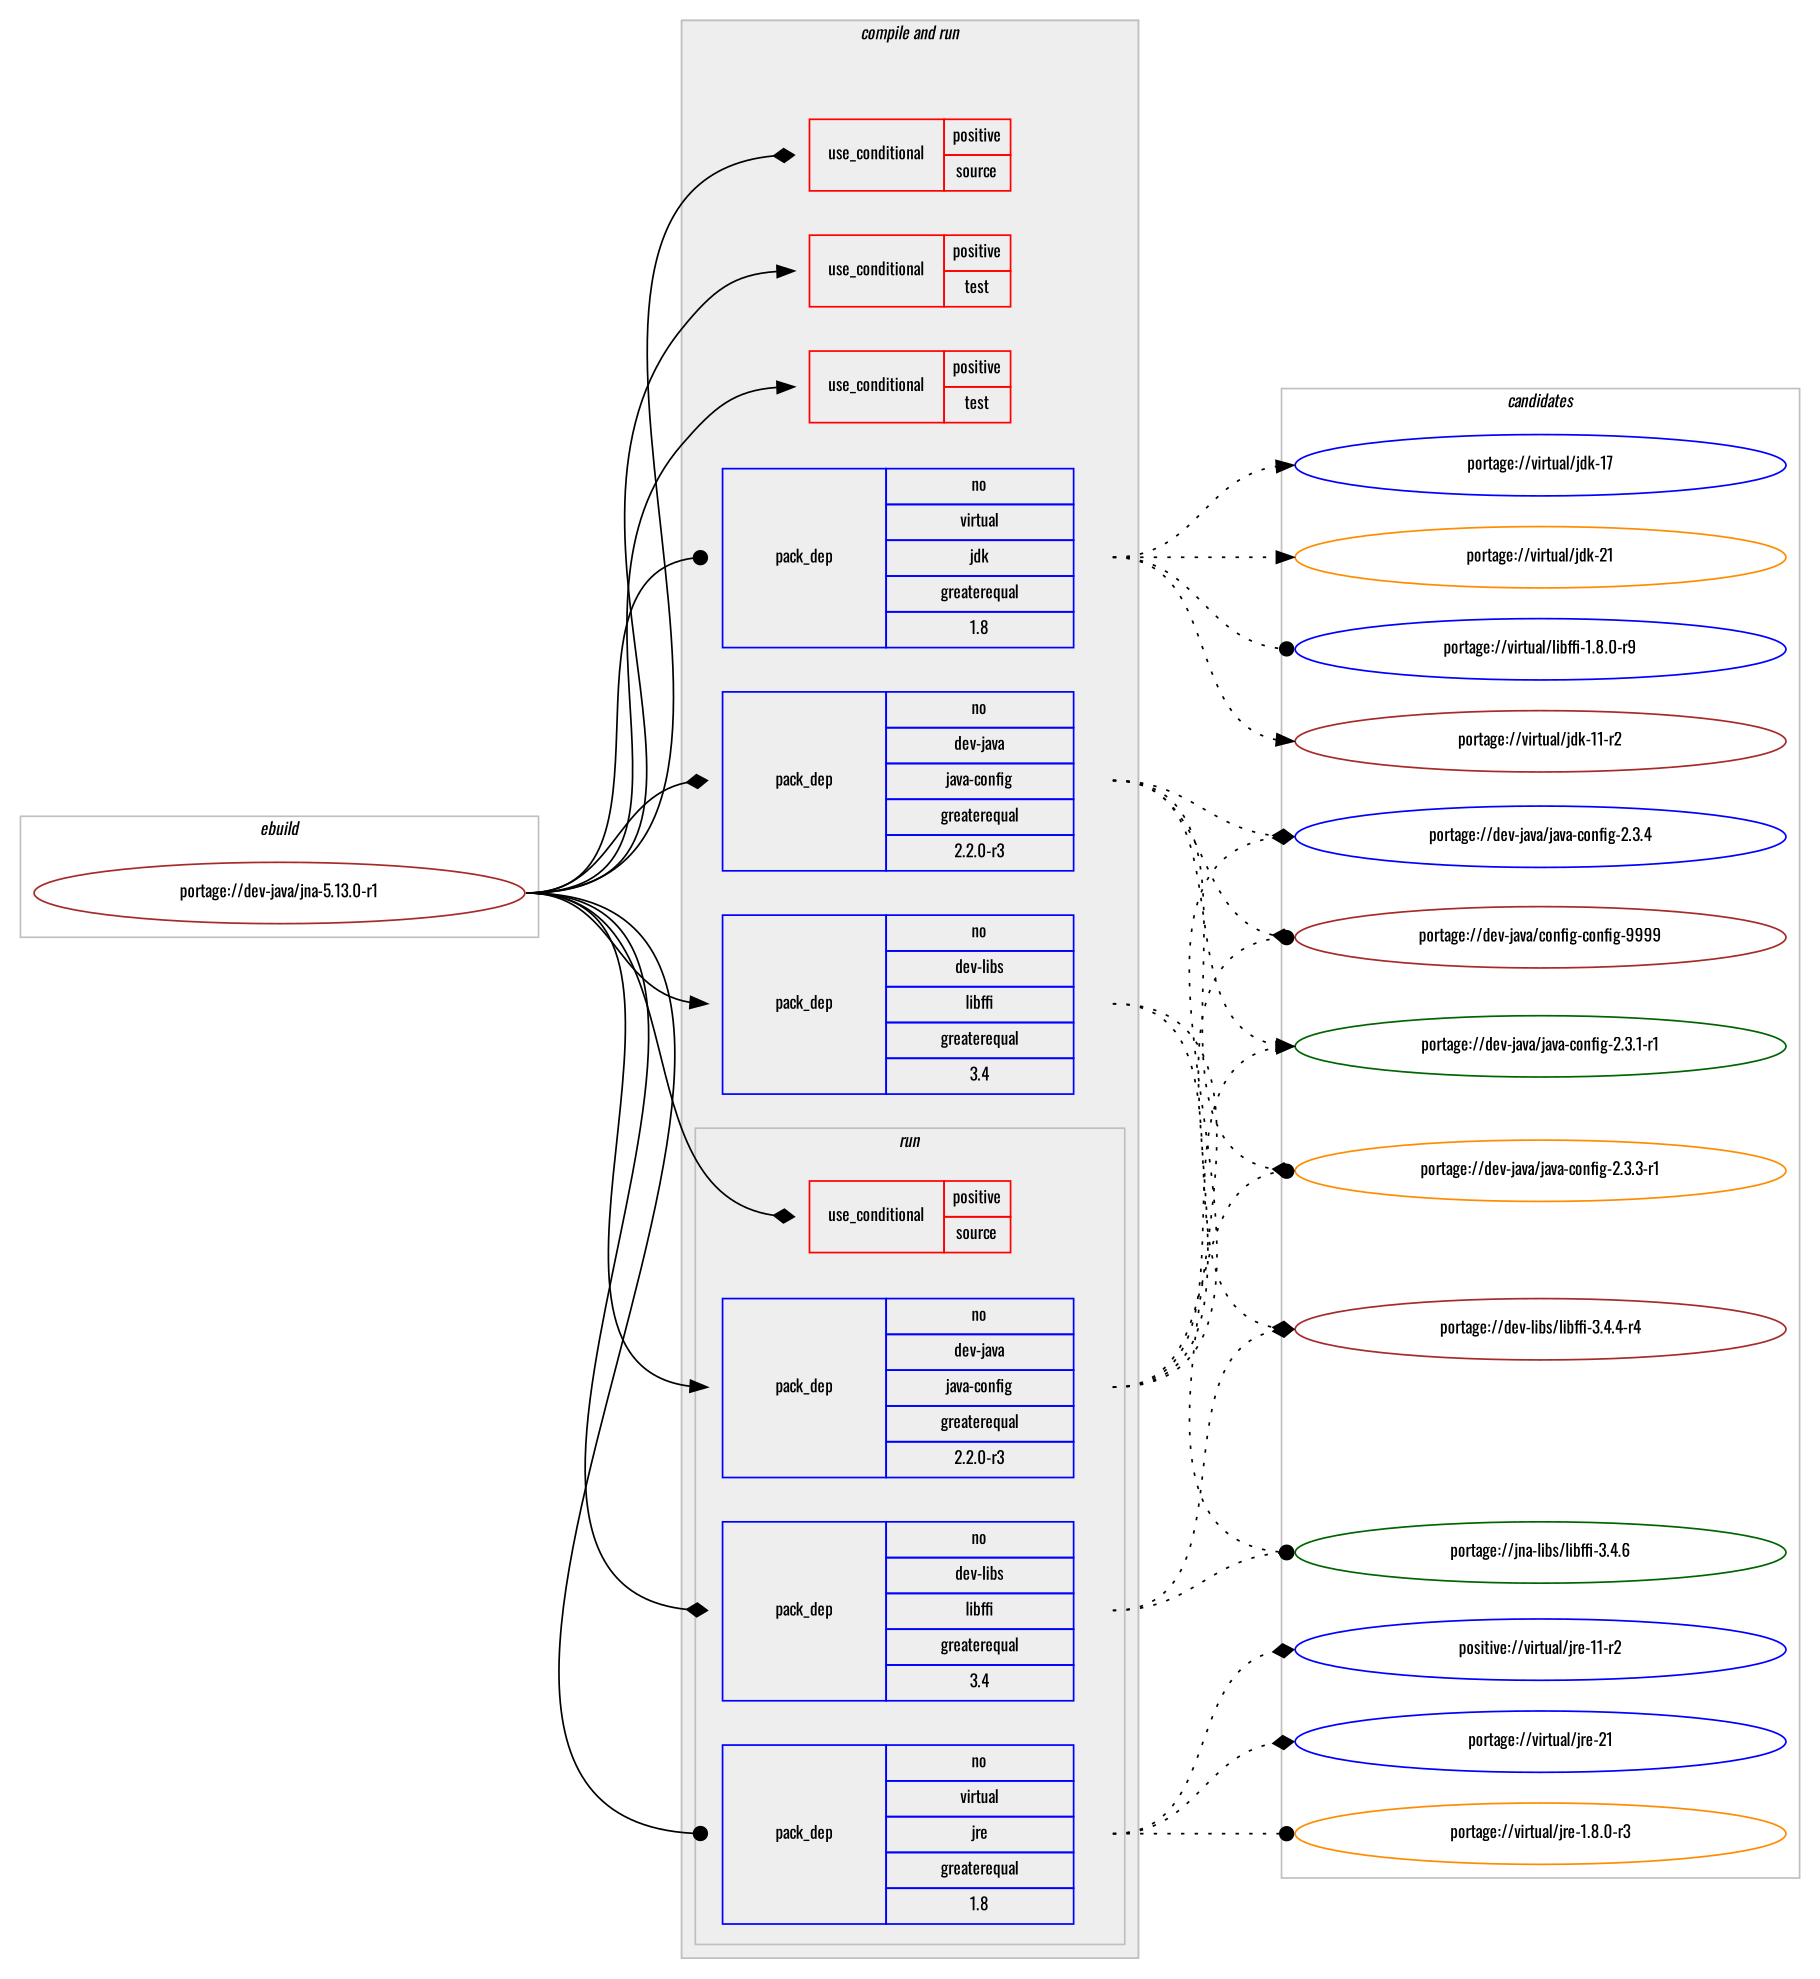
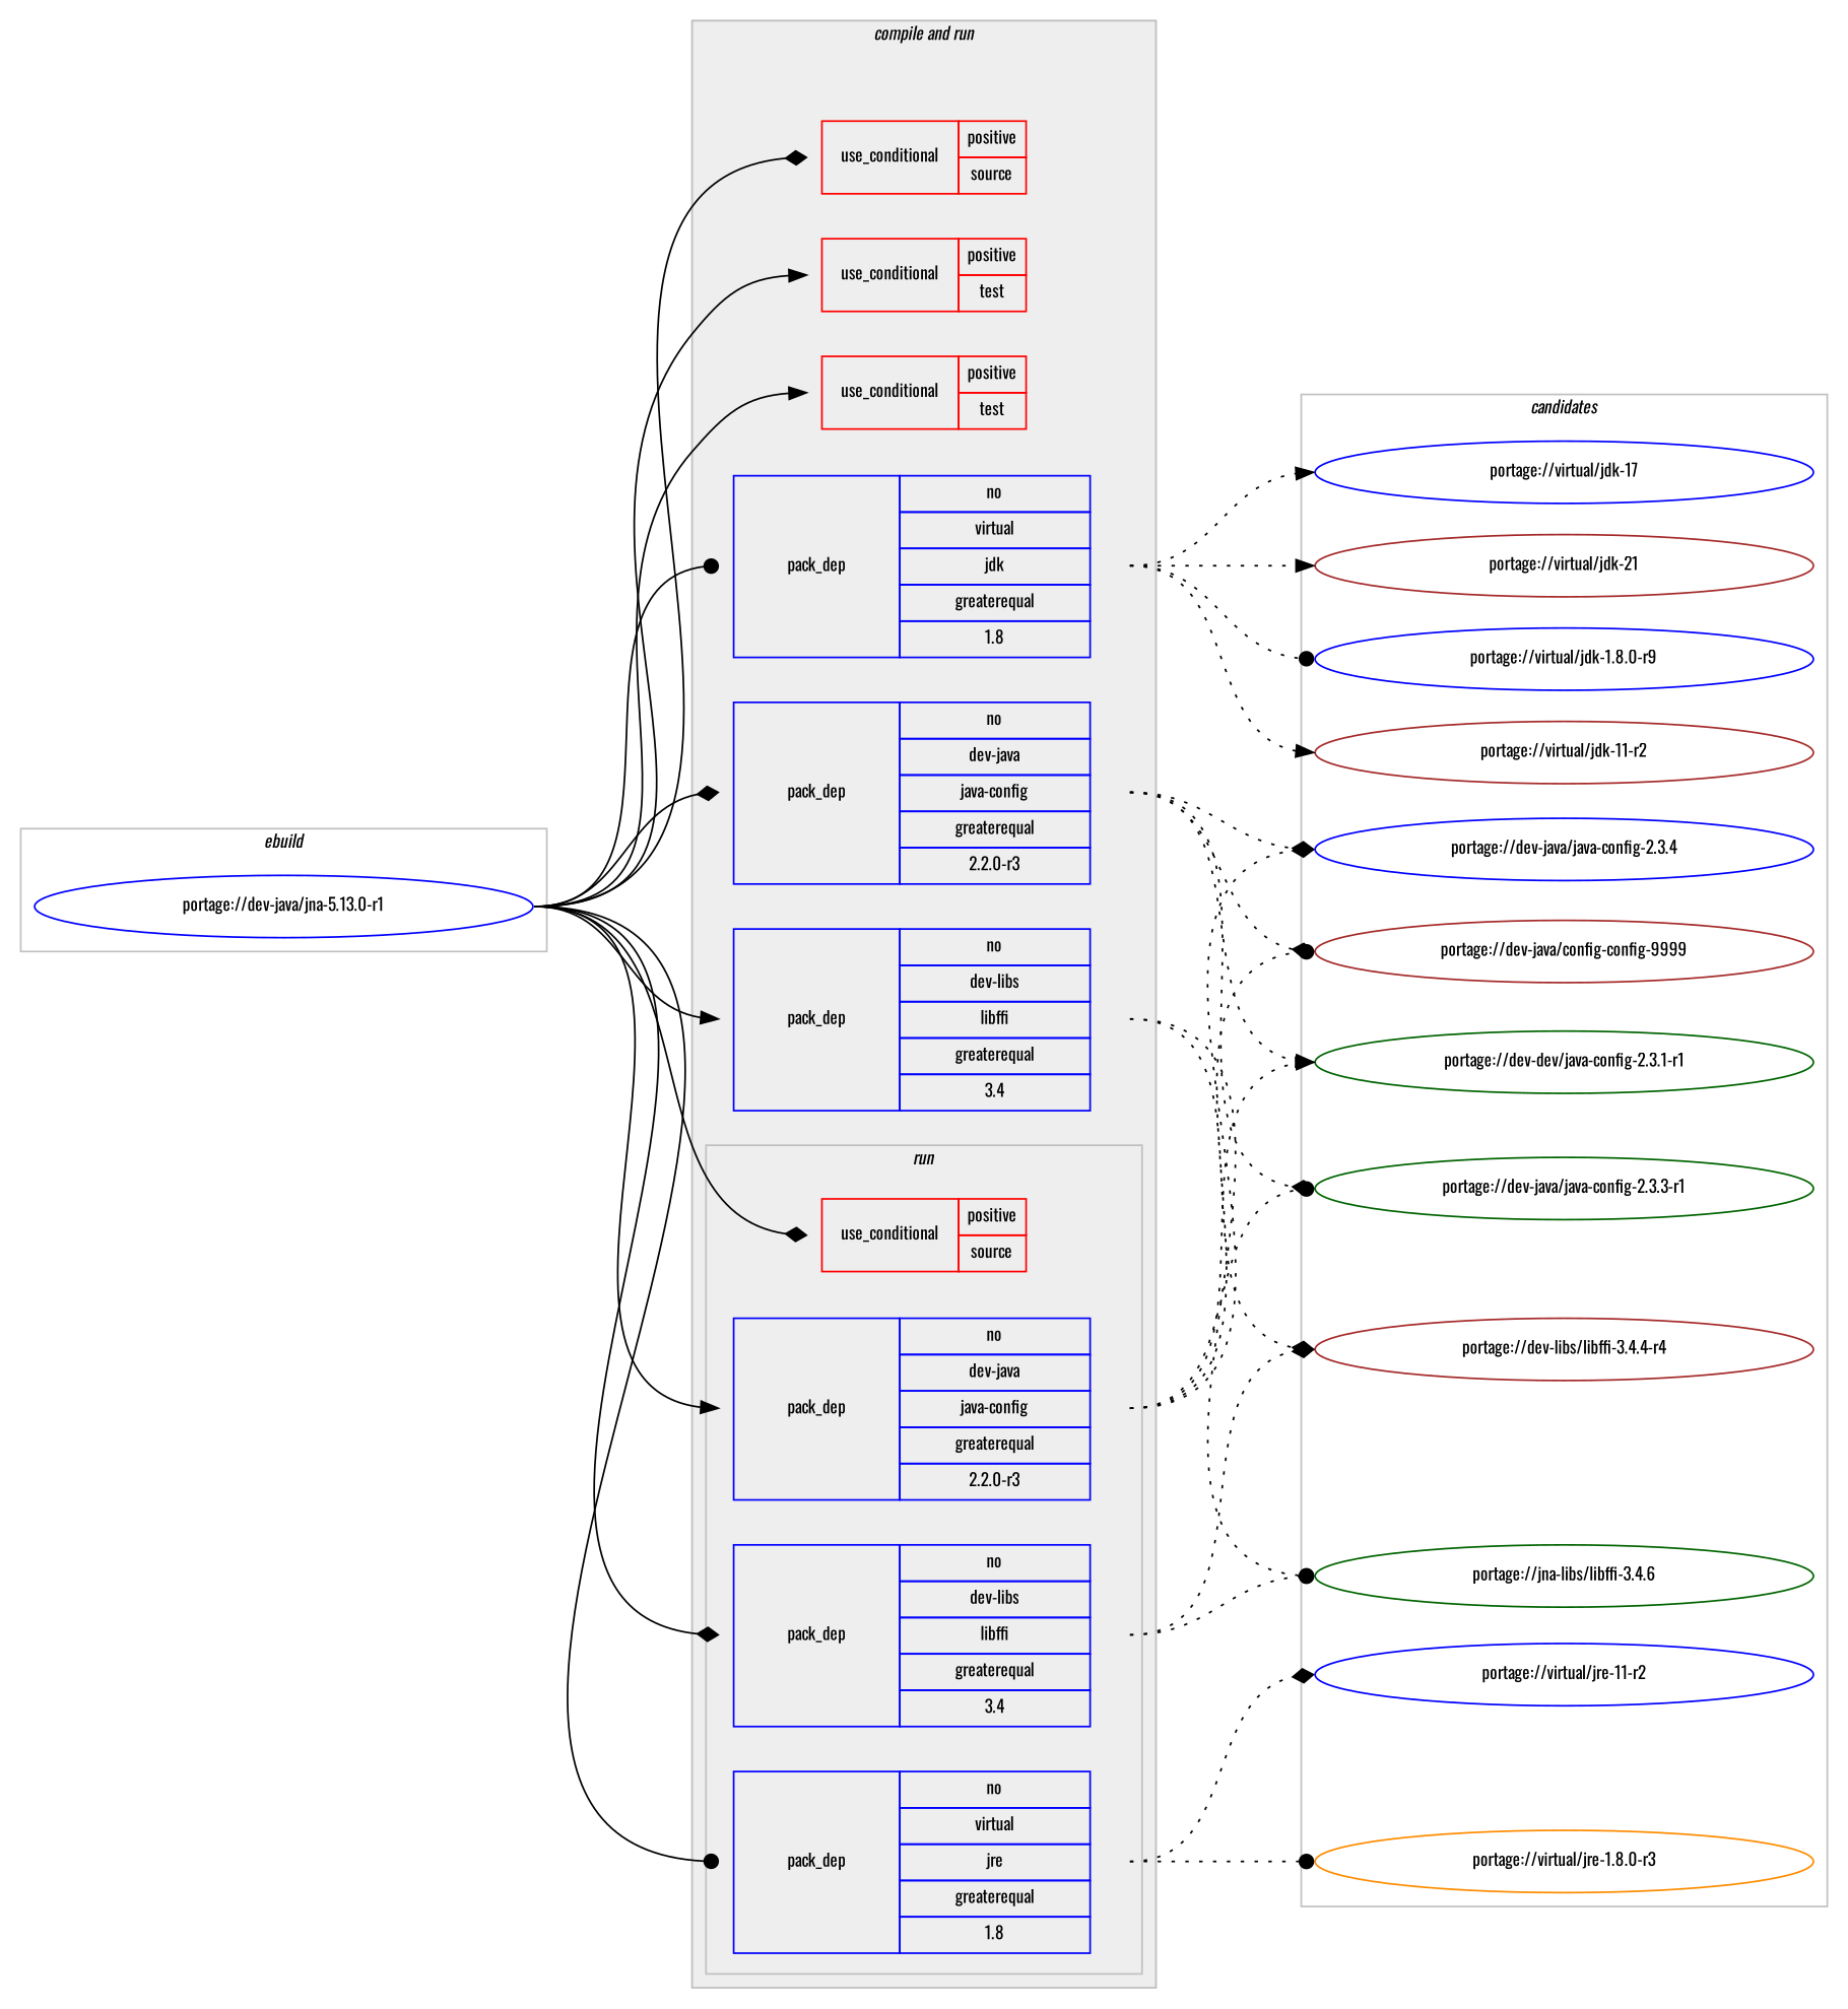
  digraph {
    compound=true
    concentrate=true
    fontname=Oswald
    fontsize=10
    newrank=true
    rankdir=LR
    ranksep=1.5
    node [color=blue fontname=Oswald fontsize=10]
    edge [arrowhead=diamond fontname=Oswald headport=w style=dotted tailport=e weight=100]
-   n1 [color=brown label="portage://dev-java/jna-5.13.0-r1" width=4]
+   n1 [label="portage://dev-java/jna-5.13.0-r1" width=4]
    n2 [color=red label=<<TABLE BORDER="0" CELLBORDER="1" CELLSPACING="0" CELLPADDING="4"><TR><TD ROWSPAN="3" CELLPADDING="10">use_conditional</TD></TR><TR><TD>positive</TD></TR><TR><TD>source</TD></TR></TABLE>> shape=none]
    n3 [color=red label=<<TABLE BORDER="0" CELLBORDER="1" CELLSPACING="0" CELLPADDING="4"><TR><TD ROWSPAN="3" CELLPADDING="10">use_conditional</TD></TR><TR><TD>positive</TD></TR><TR><TD>test</TD></TR></TABLE>> shape=none]
    n4 [color=red label=<<TABLE BORDER="0" CELLBORDER="1" CELLSPACING="0" CELLPADDING="4"><TR><TD ROWSPAN="3" CELLPADDING="10">use_conditional</TD></TR><TR><TD>positive</TD></TR><TR><TD>test</TD></TR></TABLE>> shape=none]
    n5 [label=<<TABLE BORDER="0" CELLBORDER="1" CELLSPACING="0" CELLPADDING="4" WIDTH="220"><TR><TD ROWSPAN="6" CELLPADDING="30">pack_dep</TD></TR><TR><TD WIDTH="110">no</TD></TR><TR><TD>dev-java</TD></TR><TR><TD>java-config</TD></TR><TR><TD>greaterequal</TD></TR><TR><TD>2.2.0-r3</TD></TR></TABLE>> shape=none]
    n6 [label=<<TABLE BORDER="0" CELLBORDER="1" CELLSPACING="0" CELLPADDING="4" WIDTH="220"><TR><TD ROWSPAN="6" CELLPADDING="30">pack_dep</TD></TR><TR><TD WIDTH="110">no</TD></TR><TR><TD>dev-libs</TD></TR><TR><TD>libffi</TD></TR><TR><TD>greaterequal</TD></TR><TR><TD>3.4</TD></TR></TABLE>> shape=none]
    n7 [label=<<TABLE BORDER="0" CELLBORDER="1" CELLSPACING="0" CELLPADDING="4" WIDTH="220"><TR><TD ROWSPAN="6" CELLPADDING="30">pack_dep</TD></TR><TR><TD WIDTH="110">no</TD></TR><TR><TD>virtual</TD></TR><TR><TD>jdk</TD></TR><TR><TD>greaterequal</TD></TR><TR><TD>1.8</TD></TR></TABLE>> shape=none]
    n8 [color=red label=<<TABLE BORDER="0" CELLBORDER="1" CELLSPACING="0" CELLPADDING="4"><TR><TD ROWSPAN="3" CELLPADDING="10">use_conditional</TD></TR><TR><TD>positive</TD></TR><TR><TD>source</TD></TR></TABLE>> shape=none]
    n9 [label=<<TABLE BORDER="0" CELLBORDER="1" CELLSPACING="0" CELLPADDING="4" WIDTH="220"><TR><TD ROWSPAN="6" CELLPADDING="30">pack_dep</TD></TR><TR><TD WIDTH="110">no</TD></TR><TR><TD>dev-java</TD></TR><TR><TD>java-config</TD></TR><TR><TD>greaterequal</TD></TR><TR><TD>2.2.0-r3</TD></TR></TABLE>> shape=none]
    n10 [label=<<TABLE BORDER="0" CELLBORDER="1" CELLSPACING="0" CELLPADDING="4" WIDTH="220"><TR><TD ROWSPAN="6" CELLPADDING="30">pack_dep</TD></TR><TR><TD WIDTH="110">no</TD></TR><TR><TD>dev-libs</TD></TR><TR><TD>libffi</TD></TR><TR><TD>greaterequal</TD></TR><TR><TD>3.4</TD></TR></TABLE>> shape=none]
    n11 [label=<<TABLE BORDER="0" CELLBORDER="1" CELLSPACING="0" CELLPADDING="4" WIDTH="220"><TR><TD ROWSPAN="6" CELLPADDING="30">pack_dep</TD></TR><TR><TD WIDTH="110">no</TD></TR><TR><TD>virtual</TD></TR><TR><TD>jre</TD></TR><TR><TD>greaterequal</TD></TR><TR><TD>1.8</TD></TR></TABLE>> shape=none]
-   n12 [color=darkgreen label="portage://dev-java/java-config-2.3.1-r1" width=4]
-   n13 [color=darkorange label="portage://dev-java/java-config-2.3.3-r1" width=4]
+   n12 [color=darkgreen label="portage://dev-dev/java-config-2.3.1-r1" width=4]
+   n13 [color=darkgreen label="portage://dev-java/java-config-2.3.3-r1" width=4]
    n14 [label="portage://dev-java/java-config-2.3.4" width=4]
    n15 [color=brown label="portage://dev-java/config-config-9999" width=4]
    n16 [color=brown label="portage://dev-libs/libffi-3.4.4-r4" width=4]
    n17 [color=darkgreen label="portage://jna-libs/libffi-3.4.6" width=4]
-   n18 [label="portage://virtual/libffi-1.8.0-r9" width=4]
+   n18 [label="portage://virtual/jdk-1.8.0-r9" width=4]
    n19 [color=brown label="portage://virtual/jdk-11-r2" width=4]
    n20 [label="portage://virtual/jdk-17" width=4]
-   n21 [color=darkorange label="portage://virtual/jdk-21" width=4]
+   n21 [color=brown label="portage://virtual/jdk-21" width=4]
    n22 [color=darkorange label="portage://virtual/jre-1.8.0-r3" width=4]
-   n23 [label="positive://virtual/jre-11-r2" width=4]
-   n24 [label="portage://virtual/jre-21" width=4]
+   n23 [label="portage://virtual/jre-11-r2" width=4]
    subgraph cluster_1 {
      color=gray
      label=<<i>ebuild</i>>
      rank=same
      n1
    }
    subgraph cluster_2 {
      color=gray
      label=<<i>dependencies</i>>
      subgraph cluster_3 {
        color=gray
        fillcolor="#eeeeee"
        label=<<i>compile</i>>
        style=filled
        subgraph sub_4 {
          color=gray
          fillcolor="#eeeeee"
          label=<<i>compile</i>>
          style=filled
          n2
        }
        subgraph sub_5 {
          color=gray
          fillcolor="#eeeeee"
          label=<<i>compile</i>>
          style=filled
          n3
        }
        subgraph sub_6 {
          color=gray
          fillcolor="#eeeeee"
          label=<<i>compile</i>>
          style=filled
          n4
        }
        subgraph sub_7 {
          color=gray
          fillcolor="#eeeeee"
          label=<<i>compile</i>>
          style=filled
          n5
        }
        subgraph sub_8 {
          color=gray
          fillcolor="#eeeeee"
          label=<<i>compile</i>>
          style=filled
          n6
        }
        subgraph sub_9 {
          color=gray
          fillcolor="#eeeeee"
          label=<<i>compile</i>>
          style=filled
          n7
        }
      }
      subgraph cluster_10 {
        color=gray
        fillcolor="#eeeeee"
        label=<<i>compile and run</i>>
        style=filled
      }
      subgraph cluster_11 {
        color=gray
        fillcolor="#eeeeee"
        label=<<i>run</i>>
        style=filled
        subgraph sub_12 {
          color=gray
          fillcolor="#eeeeee"
          label=<<i>run</i>>
          style=filled
          n8
        }
        subgraph sub_13 {
          color=gray
          fillcolor="#eeeeee"
          label=<<i>run</i>>
          style=filled
          n9
        }
        subgraph sub_14 {
          color=gray
          fillcolor="#eeeeee"
          label=<<i>run</i>>
          style=filled
          n10
        }
        subgraph sub_15 {
          color=gray
          fillcolor="#eeeeee"
          label=<<i>run</i>>
          style=filled
          n11
        }
      }
    }
    subgraph cluster_16 {
      color=gray
      label=<<i>candidates</i>>
      rank=same
      subgraph sub_17 {
        color=black
        label=<<i>candidates</i>>
        nodesep=1
        rank=same
        n12
        n13
        n14
        n15
      }
      subgraph sub_18 {
        color=black
        label=<<i>candidates</i>>
        nodesep=1
        rank=same
        n16
        n17
      }
      subgraph sub_19 {
        color=black
        label=<<i>candidates</i>>
        nodesep=1
        rank=same
        n18
        n19
        n20
        n21
      }
      subgraph sub_20 {
        color=black
        label=<<i>candidates</i>>
        nodesep=1
        rank=same
        n12
        n13
        n14
        n15
      }
      subgraph sub_21 {
        color=black
        label=<<i>candidates</i>>
        nodesep=1
        rank=same
        n16
        n17
      }
      subgraph sub_22 {
        color=black
        label=<<i>candidates</i>>
        nodesep=1
        rank=same
        n22
        n23
-       n24
      }
    }
    n1 -> n2 [style=solid weight=20]
    n1 -> n3 [arrowhead=normal style=solid weight=20]
    n1 -> n4 [arrowhead=normal style=solid weight=20]
    n1 -> n5 [style=solid weight=20]
    n1 -> n6 [arrowhead=normal style=solid weight=20]
    n1 -> n7 [arrowhead=dot style=solid weight=20]
    n1 -> n8 [style=solid weight=20]
    n1 -> n9 [arrowhead=normal style=solid weight=20]
    n1 -> n10 [style=solid weight=20]
    n1 -> n11 [arrowhead=dot style=solid weight=20]
    n5 -> n12 [arrowhead=normal]
    n5 -> n13
    n5 -> n14
    n5 -> n15
    n6 -> n16
    n6 -> n17 [arrowhead=dot]
    n7 -> n18 [arrowhead=dot]
    n7 -> n19 [arrowhead=normal]
    n7 -> n20 [arrowhead=normal]
    n7 -> n21 [arrowhead=normal]
    n9 -> n12 [arrowhead=normal]
    n9 -> n13 [arrowhead=dot]
    n9 -> n14
    n9 -> n15 [arrowhead=dot]
    n10 -> n16
    n10 -> n17 [arrowhead=dot]
    n11 -> n22 [arrowhead=dot]
    n11 -> n23
-   n11 -> n24
  }
